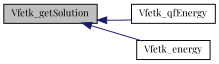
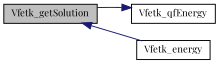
  digraph {
    fontname="Playfair Display"
    rankdir=LR
    node [color=black fillcolor=white fontname="Playfair Display" fontsize=10 shape=record style=filled]
    edge [color=midnightblue dir=back fontname="Playfair Display" fontsize=10 labelfontname=FreeSans labelfontsize=10 style=solid]
    n1 [fillcolor=grey75 fontcolor=black height=0.2 label=Vfetk_getSolution width=0.4]
    n2 [height=0.2 label=Vfetk_qfEnergy width=0.4]
    n3 [height=0.2 label=Vfetk_energy width=0.4]
-   n1 -> n2
+   n2 -> n1
    n1 -> n3
  }
